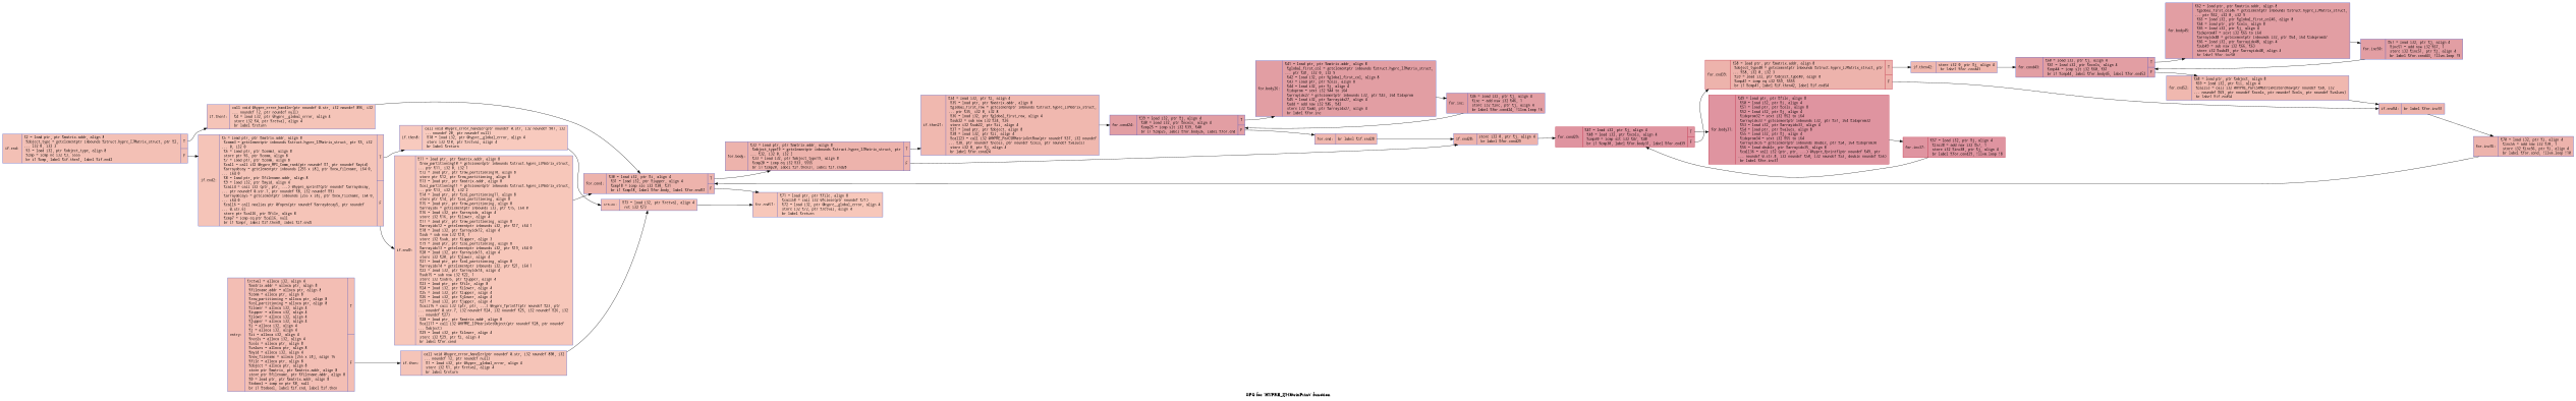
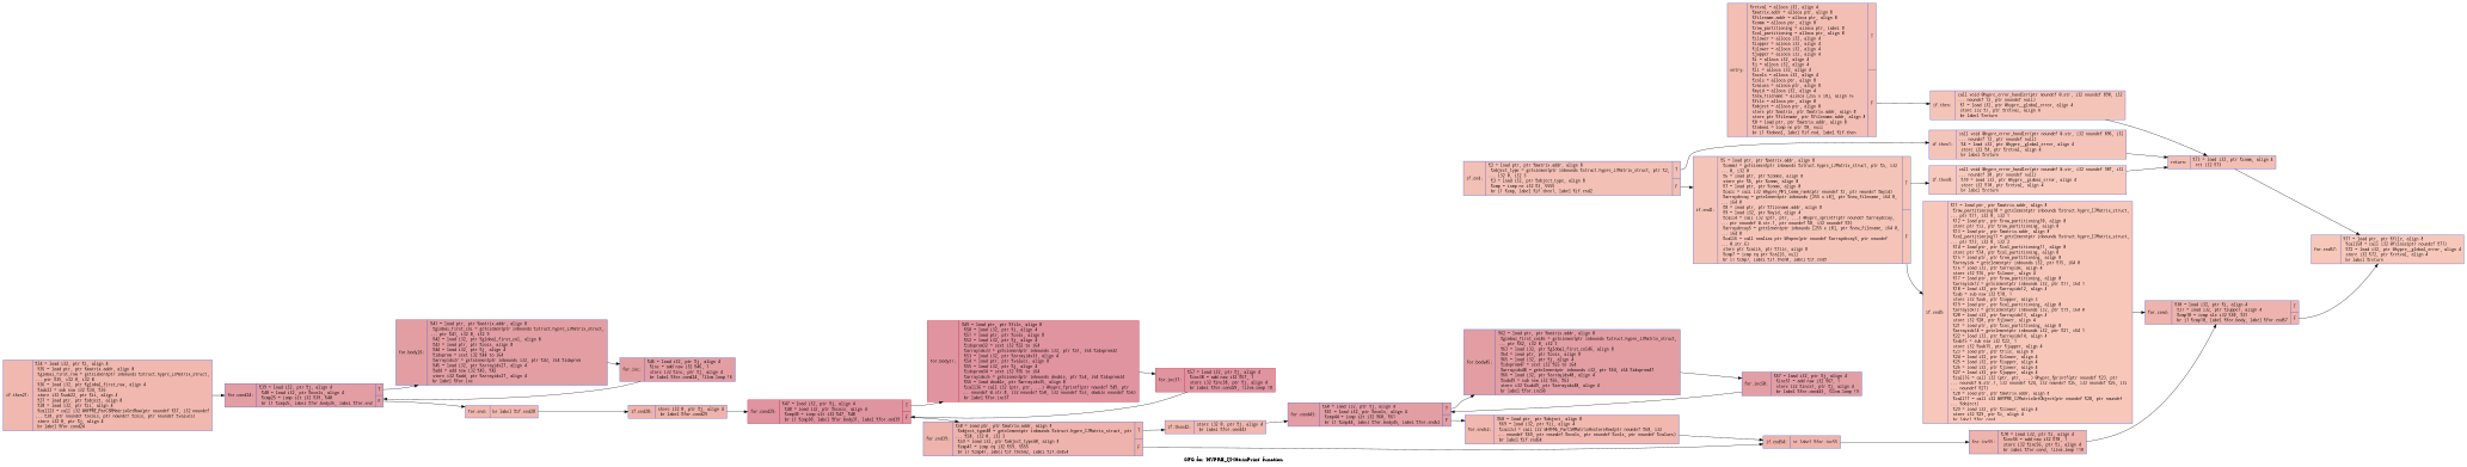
  digraph {
    label="CFG for 'HYPRE_IJMatrixPrint' function"
    rankdir=LR
    node [color="#3d50c3ff" fillcolor="#d6524470" fontname=Courier shape=record style=filled]
-   n1 [fillcolor="#e36c5570" label="{entry:\l|  %retval = alloca i32, align 4\l  %matrix.addr = alloca ptr, align 8\l  %filename.addr = alloca ptr, align 8\l  %comm = alloca ptr, align 8\l  %row_partitioning = alloca ptr, align 8\l  %col_partitioning = alloca ptr, align 8\l  %ilower = alloca i32, align 4\l  %iupper = alloca i32, align 4\l  %jlower = alloca i32, align 4\l  %jupper = alloca i32, align 4\l  %i = alloca i32, align 4\l  %j = alloca i32, align 4\l  %ii = alloca i32, align 4\l  %ncols = alloca i32, align 4\l  %cols = alloca ptr, align 8\l  %values = alloca ptr, align 8\l  %myid = alloca i32, align 4\l  %new_filename = alloca [255 x i8], align 16\l  %file = alloca ptr, align 8\l  %object = alloca ptr, align 8\l  store ptr %matrix, ptr %matrix.addr, align 8\l  store ptr %filename, ptr %filename.addr, align 8\l  %0 = load ptr, ptr %matrix.addr, align 8\l  %tobool = icmp ne ptr %0, null\l  br i1 %tobool, label %if.end, label %if.then\l|{<s0>T|<s1>F}}"]
+   n1 [fillcolor="#e36c5570" label="{entry:\l|  %retval = alloca i32, align 4\l  %matrix.addr = alloca ptr, align 8\l  %filename.addr = alloca ptr, align 8\l  %comm = alloca ptr, align 8\l  %row_partitioning = alloca ptr, label 8\l  %col_partitioning = alloca ptr, align 8\l  %ilower = alloca i32, align 4\l  %iupper = alloca i32, align 4\l  %jlower = alloca i32, align 4\l  %jupper = alloca i32, align 4\l  %i = alloca i32, align 4\l  %j = alloca i32, align 4\l  %ii = alloca i32, align 4\l  %ncols = alloca i32, align 4\l  %cols = alloca ptr, align 8\l  %values = alloca ptr, align 8\l  %myid = alloca i32, align 4\l  %new_filename = alloca [255 x i8], align 16\l  %file = alloca ptr, align 8\l  %object = alloca ptr, align 8\l  store ptr %matrix, ptr %matrix.addr, align 8\l  store ptr %filename, ptr %filename.addr, align 8\l  %0 = load ptr, ptr %matrix.addr, align 8\l  %tobool = icmp ne ptr %0, null\l  br i1 %tobool, label %if.end, label %if.then\l|{<s0>T|<s1>F}}"]
    n2 [fillcolor="#e97a5f70" label="{if.then:\l|  call void @hypre_error_handler(ptr noundef @.str, i32 noundef 890, i32\l... noundef 12, ptr noundef null)\l  %1 = load i32, ptr @hypre__global_error, align 4\l  store i32 %1, ptr %retval, align 4\l  br label %return\l}"]
    n3 [fillcolor="#e5705870" label="{if.end:\l|  %2 = load ptr, ptr %matrix.addr, align 8\l  %object_type = getelementptr inbounds %struct.hypre_IJMatrix_struct, ptr %2,\l... i32 0, i32 3\l  %3 = load i32, ptr %object_type, align 8\l  %cmp = icmp ne i32 %3, 5555\l  br i1 %cmp, label %if.then1, label %if.end2\l|{<s0>T|<s1>F}}"]
    n4 [fillcolor="#e97a5f70" label="{if.then1:\l|  call void @hypre_error_handler(ptr noundef @.str, i32 noundef 896, i32\l... noundef 12, ptr noundef null)\l  %4 = load i32, ptr @hypre__global_error, align 4\l  store i32 %4, ptr %retval, align 4\l  br label %return\l}"]
    n5 [fillcolor="#e97a5f70" label="{if.end2:\l|  %5 = load ptr, ptr %matrix.addr, align 8\l  %comm3 = getelementptr inbounds %struct.hypre_IJMatrix_struct, ptr %5, i32\l... 0, i32 0\l  %6 = load ptr, ptr %comm3, align 8\l  store ptr %6, ptr %comm, align 8\l  %7 = load ptr, ptr %comm, align 8\l  %call = call i32 @hypre_MPI_Comm_rank(ptr noundef %7, ptr noundef %myid)\l  %arraydecay = getelementptr inbounds [255 x i8], ptr %new_filename, i64 0,\l... i64 0\l  %8 = load ptr, ptr %filename.addr, align 8\l  %9 = load i32, ptr %myid, align 4\l  %call4 = call i32 (ptr, ptr, ...) @hypre_sprintf(ptr noundef %arraydecay,\l... ptr noundef @.str.1, ptr noundef %8, i32 noundef %9)\l  %arraydecay5 = getelementptr inbounds [255 x i8], ptr %new_filename, i64 0,\l... i64 0\l  %call6 = call noalias ptr @fopen(ptr noundef %arraydecay5, ptr noundef\l... @.str.6)\l  store ptr %call6, ptr %file, align 8\l  %cmp7 = icmp eq ptr %call6, null\l  br i1 %cmp7, label %if.then8, label %if.end9\l|{<s0>T|<s1>F}}"]
-   n6 [fillcolor="#e36c5570" label="{return:\l|  %73 = load i32, ptr %retval, align 4\l  ret i32 %73\l}"]
+   n6 [fillcolor="#e36c5570" label="{return:\l|  %73 = load i32, ptr %comm, align 4\l  ret i32 %73\l}"]
    n7 [fillcolor="#ef886b70" label="{if.then8:\l|  call void @hypre_error_handler(ptr noundef @.str, i32 noundef 907, i32\l... noundef 20, ptr noundef null)\l  %10 = load i32, ptr @hypre__global_error, align 4\l  store i32 %10, ptr %retval, align 4\l  br label %return\l}"]
    n8 [fillcolor="#ec7f6370" label="{if.end9:\l|  %11 = load ptr, ptr %matrix.addr, align 8\l  %row_partitioning10 = getelementptr inbounds %struct.hypre_IJMatrix_struct,\l... ptr %11, i32 0, i32 1\l  %12 = load ptr, ptr %row_partitioning10, align 8\l  store ptr %12, ptr %row_partitioning, align 8\l  %13 = load ptr, ptr %matrix.addr, align 8\l  %col_partitioning11 = getelementptr inbounds %struct.hypre_IJMatrix_struct,\l... ptr %13, i32 0, i32 2\l  %14 = load ptr, ptr %col_partitioning11, align 8\l  store ptr %14, ptr %col_partitioning, align 8\l  %15 = load ptr, ptr %row_partitioning, align 8\l  %arrayidx = getelementptr inbounds i32, ptr %15, i64 0\l  %16 = load i32, ptr %arrayidx, align 4\l  store i32 %16, ptr %ilower, align 4\l  %17 = load ptr, ptr %row_partitioning, align 8\l  %arrayidx12 = getelementptr inbounds i32, ptr %17, i64 1\l  %18 = load i32, ptr %arrayidx12, align 4\l  %sub = sub nsw i32 %18, 1\l  store i32 %sub, ptr %iupper, align 3\l  %19 = load ptr, ptr %col_partitioning, align 8\l  %arrayidx13 = getelementptr inbounds i32, ptr %19, i64 0\l  %20 = load i32, ptr %arrayidx13, align 4\l  store i32 %20, ptr %jlower, align 4\l  %21 = load ptr, ptr %col_partitioning, align 8\l  %arrayidx14 = getelementptr inbounds i32, ptr %21, i64 1\l  %22 = load i32, ptr %arrayidx14, align 4\l  %sub15 = sub nsw i32 %22, 1\l  store i32 %sub15, ptr %jupper, align 4\l  %23 = load ptr, ptr %file, align 8\l  %24 = load i32, ptr %ilower, align 4\l  %25 = load i32, ptr %iupper, align 4\l  %26 = load i32, ptr %jlower, align 4\l  %27 = load i32, ptr %jupper, align 4\l  %call16 = call i32 (ptr, ptr, ...) @hypre_fprintf(ptr noundef %23, ptr\l... noundef @.str.7, i32 noundef %24, i32 noundef %25, i32 noundef %26, i32\l... noundef %27)\l  %28 = load ptr, ptr %matrix.addr, align 8\l  %call17 = call i32 @HYPRE_IJMatrixGetObject(ptr noundef %28, ptr noundef\l... %object)\l  %29 = load i32, ptr %ilower, align 4\l  store i32 %29, ptr %i, align 4\l  br label %for.cond\l}"]
    n9 [fillcolor="#ec7f6370" label="{for.end57:\l|  %71 = load ptr, ptr %file, align 8\l  %call58 = call i32 @fclose(ptr noundef %71)\l  %72 = load i32, ptr @hypre__global_error, align 4\l  store i32 %72, ptr %retval, align 4\l  br label %return\l}"]
    n10 [label="{for.cond:\l|  %30 = load i32, ptr %i, align 4\l  %31 = load i32, ptr %iupper, align 4\l  %cmp18 = icmp sle i32 %30, %31\l  br i1 %cmp18, label %for.body, label %for.end57\l|{<s0>T|<s1>F}}"]
-   n11 [label="{for.body:\l|  %32 = load ptr, ptr %matrix.addr, align 8\l  %object_type19 = getelementptr inbounds %struct.hypre_IJMatrix_struct, ptr\l... %32, i32 0, i32 3\l  %33 = load i32, ptr %object_type19, align 8\l  %cmp20 = icmp eq i32 %33, 5555\l  br i1 %cmp20, label %if.then21, label %if.end28\l|{<s0>T|<s1>F}}"]
    n12 [fillcolor="#dc5d4a70" label="{if.then21:\l|  %34 = load i32, ptr %i, align 4\l  %35 = load ptr, ptr %matrix.addr, align 8\l  %global_first_row = getelementptr inbounds %struct.hypre_IJMatrix_struct,\l... ptr %35, i32 0, i32 8\l  %36 = load i32, ptr %global_first_row, align 4\l  %sub22 = sub nsw i32 %34, %36\l  store i32 %sub22, ptr %ii, align 4\l  %37 = load ptr, ptr %object, align 8\l  %38 = load i32, ptr %ii, align 4\l  %call23 = call i32 @HYPRE_ParCSRMatrixGetRow(ptr noundef %37, i32 noundef\l... %38, ptr noundef %ncols, ptr noundef %cols, ptr noundef %values)\l  store i32 0, ptr %j, align 4\l  br label %for.cond24\l}"]
    n13 [label="{if.end28:\l|  store i32 0, ptr %j, align 4\l  br label %for.cond29\l}"]
    n14 [fillcolor="#be242e70" label="{for.cond24:\l|  %39 = load i32, ptr %j, align 4\l  %40 = load i32, ptr %ncols, align 4\l  %cmp25 = icmp slt i32 %39, %40\l  br i1 %cmp25, label %for.body26, label %for.end\l|{<s0>T|<s1>F}}"]
    n15 [color="#b70d28ff" fillcolor="#b70d2870" label="{for.cond29:\l|  %47 = load i32, ptr %j, align 4\l  %48 = load i32, ptr %ncols, align 4\l  %cmp30 = icmp slt i32 %47, %48\l  br i1 %cmp30, label %for.body31, label %for.end39\l|{<s0>T|<s1>F}}"]
    n16 [fillcolor="#be242e70" label="{for.body26:\l|  %41 = load ptr, ptr %matrix.addr, align 8\l  %global_first_col = getelementptr inbounds %struct.hypre_IJMatrix_struct,\l... ptr %41, i32 0, i32 9\l  %42 = load i32, ptr %global_first_col, align 8\l  %43 = load ptr, ptr %cols, align 8\l  %44 = load i32, ptr %j, align 4\l  %idxprom = sext i32 %44 to i64\l  %arrayidx27 = getelementptr inbounds i32, ptr %43, i64 %idxprom\l  %45 = load i32, ptr %arrayidx27, align 4\l  %add = add nsw i32 %45, %42\l  store i32 %add, ptr %arrayidx27, align 4\l  br label %for.inc\l}"]
    n17 [fillcolor="#dc5d4a70" label="{for.end:\l|  br label %if.end28\l}"]
    n18 [color="#b70d28ff" fillcolor="#b70d2870" label="{for.body31:\l|  %49 = load ptr, ptr %file, align 8\l  %50 = load i32, ptr %i, align 4\l  %51 = load ptr, ptr %cols, align 8\l  %52 = load i32, ptr %j, align 4\l  %idxprom32 = sext i32 %52 to i64\l  %arrayidx33 = getelementptr inbounds i32, ptr %51, i64 %idxprom32\l  %53 = load i32, ptr %arrayidx33, align 4\l  %54 = load ptr, ptr %values, align 8\l  %55 = load i32, ptr %j, align 4\l  %idxprom34 = sext i32 %55 to i64\l  %arrayidx35 = getelementptr inbounds double, ptr %54, i64 %idxprom34\l  %56 = load double, ptr %arrayidx35, align 8\l  %call36 = call i32 (ptr, ptr, ...) @hypre_fprintf(ptr noundef %49, ptr\l... noundef @.str.8, i32 noundef %50, i32 noundef %53, double noundef %56)\l  br label %for.inc37\l}"]
-   n19 [color="#b70d28ff" label="{for.end39:\l|  %58 = load ptr, ptr %matrix.addr, align 8\l  %object_type40 = getelementptr inbounds %struct.hypre_IJMatrix_struct, ptr\l... %58, i32 0, i32 3\l  %59 = load i32, ptr %object_type40, align 8\l  %cmp41 = icmp eq i32 %59, 5555\l  br i1 %cmp41, label %if.then42, label %if.end54\l|{<s0>T|<s1>F}}"]
+   n19 [label="{for.end39:\l|  %58 = load ptr, ptr %matrix.addr, align 8\l  %object_type40 = getelementptr inbounds %struct.hypre_IJMatrix_struct, ptr\l... %58, i32 0, i32 3\l  %59 = load i32, ptr %object_type40, align 8\l  %cmp41 = icmp eq i32 %59, 5555\l  br i1 %cmp41, label %if.then42, label %if.end54\l|{<s0>T|<s1>F}}"]
    n20 [fillcolor="#be242e70" label="{for.inc:\l|  %46 = load i32, ptr %j, align 4\l  %inc = add nsw i32 %46, 1\l  store i32 %inc, ptr %j, align 4\l  br label %for.cond24, !llvm.loop !6\l}"]
    n21 [color="#b70d28ff" fillcolor="#b70d2870" label="{for.inc37:\l|  %57 = load i32, ptr %j, align 4\l  %inc38 = add nsw i32 %57, 1\l  store i32 %inc38, ptr %j, align 4\l  br label %for.cond29, !llvm.loop !8\l}"]
    n22 [fillcolor="#dc5d4a70" label="{if.then42:\l|  store i32 0, ptr %j, align 4\l  br label %for.cond43\l}"]
    n23 [label="{if.end54:\l|  br label %for.inc55\l}"]
    n24 [fillcolor="#be242e70" label="{for.cond43:\l|  %60 = load i32, ptr %j, align 4\l  %61 = load i32, ptr %ncols, align 4\l  %cmp44 = icmp slt i32 %60, %61\l  br i1 %cmp44, label %for.body45, label %for.end52\l|{<s0>T|<s1>F}}"]
    n25 [label="{for.inc55:\l|  %70 = load i32, ptr %i, align 4\l  %inc56 = add nsw i32 %70, 1\l  store i32 %inc56, ptr %i, align 4\l  br label %for.cond, !llvm.loop !10\l}"]
    n26 [fillcolor="#be242e70" label="{for.body45:\l|  %62 = load ptr, ptr %matrix.addr, align 8\l  %global_first_col46 = getelementptr inbounds %struct.hypre_IJMatrix_struct,\l... ptr %62, i32 0, i32 9\l  %63 = load i32, ptr %global_first_col46, align 8\l  %64 = load ptr, ptr %cols, align 8\l  %65 = load i32, ptr %j, align 4\l  %idxprom47 = sext i32 %65 to i64\l  %arrayidx48 = getelementptr inbounds i32, ptr %64, i64 %idxprom47\l  %66 = load i32, ptr %arrayidx48, align 4\l  %sub49 = sub nsw i32 %66, %63\l  store i32 %sub49, ptr %arrayidx48, align 4\l  br label %for.inc50\l}"]
    n27 [fillcolor="#dc5d4a70" label="{for.end52:\l|  %68 = load ptr, ptr %object, align 8\l  %69 = load i32, ptr %ii, align 4\l  %call53 = call i32 @HYPRE_ParCSRMatrixRestoreRow(ptr noundef %68, i32\l... noundef %69, ptr noundef %ncols, ptr noundef %cols, ptr noundef %values)\l  br label %if.end54\l}"]
    n28 [fillcolor="#be242e70" label="{for.inc50:\l|  %67 = load i32, ptr %j, align 4\l  %inc51 = add nsw i32 %67, 1\l  store i32 %inc51, ptr %j, align 4\l  br label %for.cond43, !llvm.loop !9\l}"]
    n1 -> n2 [tailport=s1]
    n2 -> n6
    n3 -> n4 [tailport=s0]
    n3 -> n5 [tailport=s1]
-   n4 -> n10
+   n4 -> n6
    n5 -> n7 [tailport=s0]
    n5 -> n8 [tailport=s1]
    n6 -> n9
    n7 -> n6
    n8 -> n10
    n10 -> n9 [tailport=s1]
-   n10 -> n11 [tailport=s0]
-   n11 -> n12 [tailport=s0]
-   n11 -> n13 [tailport=s1]
    n12 -> n14
    n13 -> n15
    n14 -> n16 [tailport=s0]
    n14 -> n17 [tailport=s1]
    n15 -> n18 [tailport=s0]
    n15 -> n19 [tailport=s1]
    n16 -> n20
    n17 -> n13
    n18 -> n21
    n19 -> n22 [tailport=s0]
    n19 -> n23 [tailport=s1]
    n20 -> n14
    n21 -> n15
    n22 -> n24
    n23 -> n25
    n24 -> n26 [tailport=s0]
    n24 -> n27 [tailport=s1]
    n25 -> n10
    n26 -> n28
    n27 -> n23
    n28 -> n24
  }
